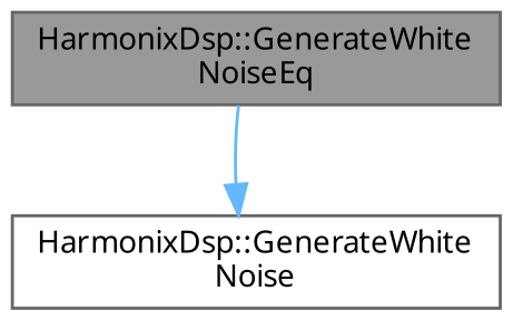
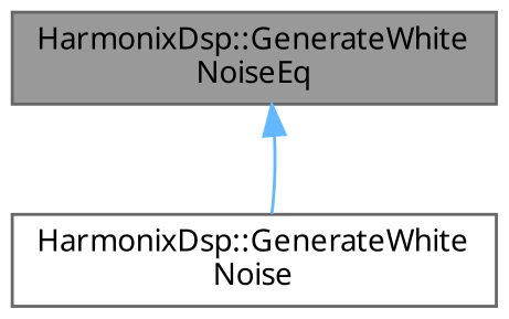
  digraph {
    rankdir=TB
    fontname="Noto Sans"
    node [fontname="Noto Sans" fontsize=10 shape=box style=filled]
    n1 [color=gray40 fillcolor=grey60 fontcolor=black height=0.2 label="HarmonixDsp::GenerateWhite\lNoiseEq" width=0.4]
    n2 [color=grey40 fillcolor=white height=0.2 label="HarmonixDsp::GenerateWhite\lNoise" width=0.4]
-   n1 -> n2 [color=steelblue1 fontname="Noto Sans" fontsize=10 labelfontname=Helvetica labelfontsize=10 style=solid]
+   n2 -> n1 [color=steelblue1 fontname="Noto Sans" fontsize=10 labelfontname=Helvetica labelfontsize=10 style=solid]
  }
